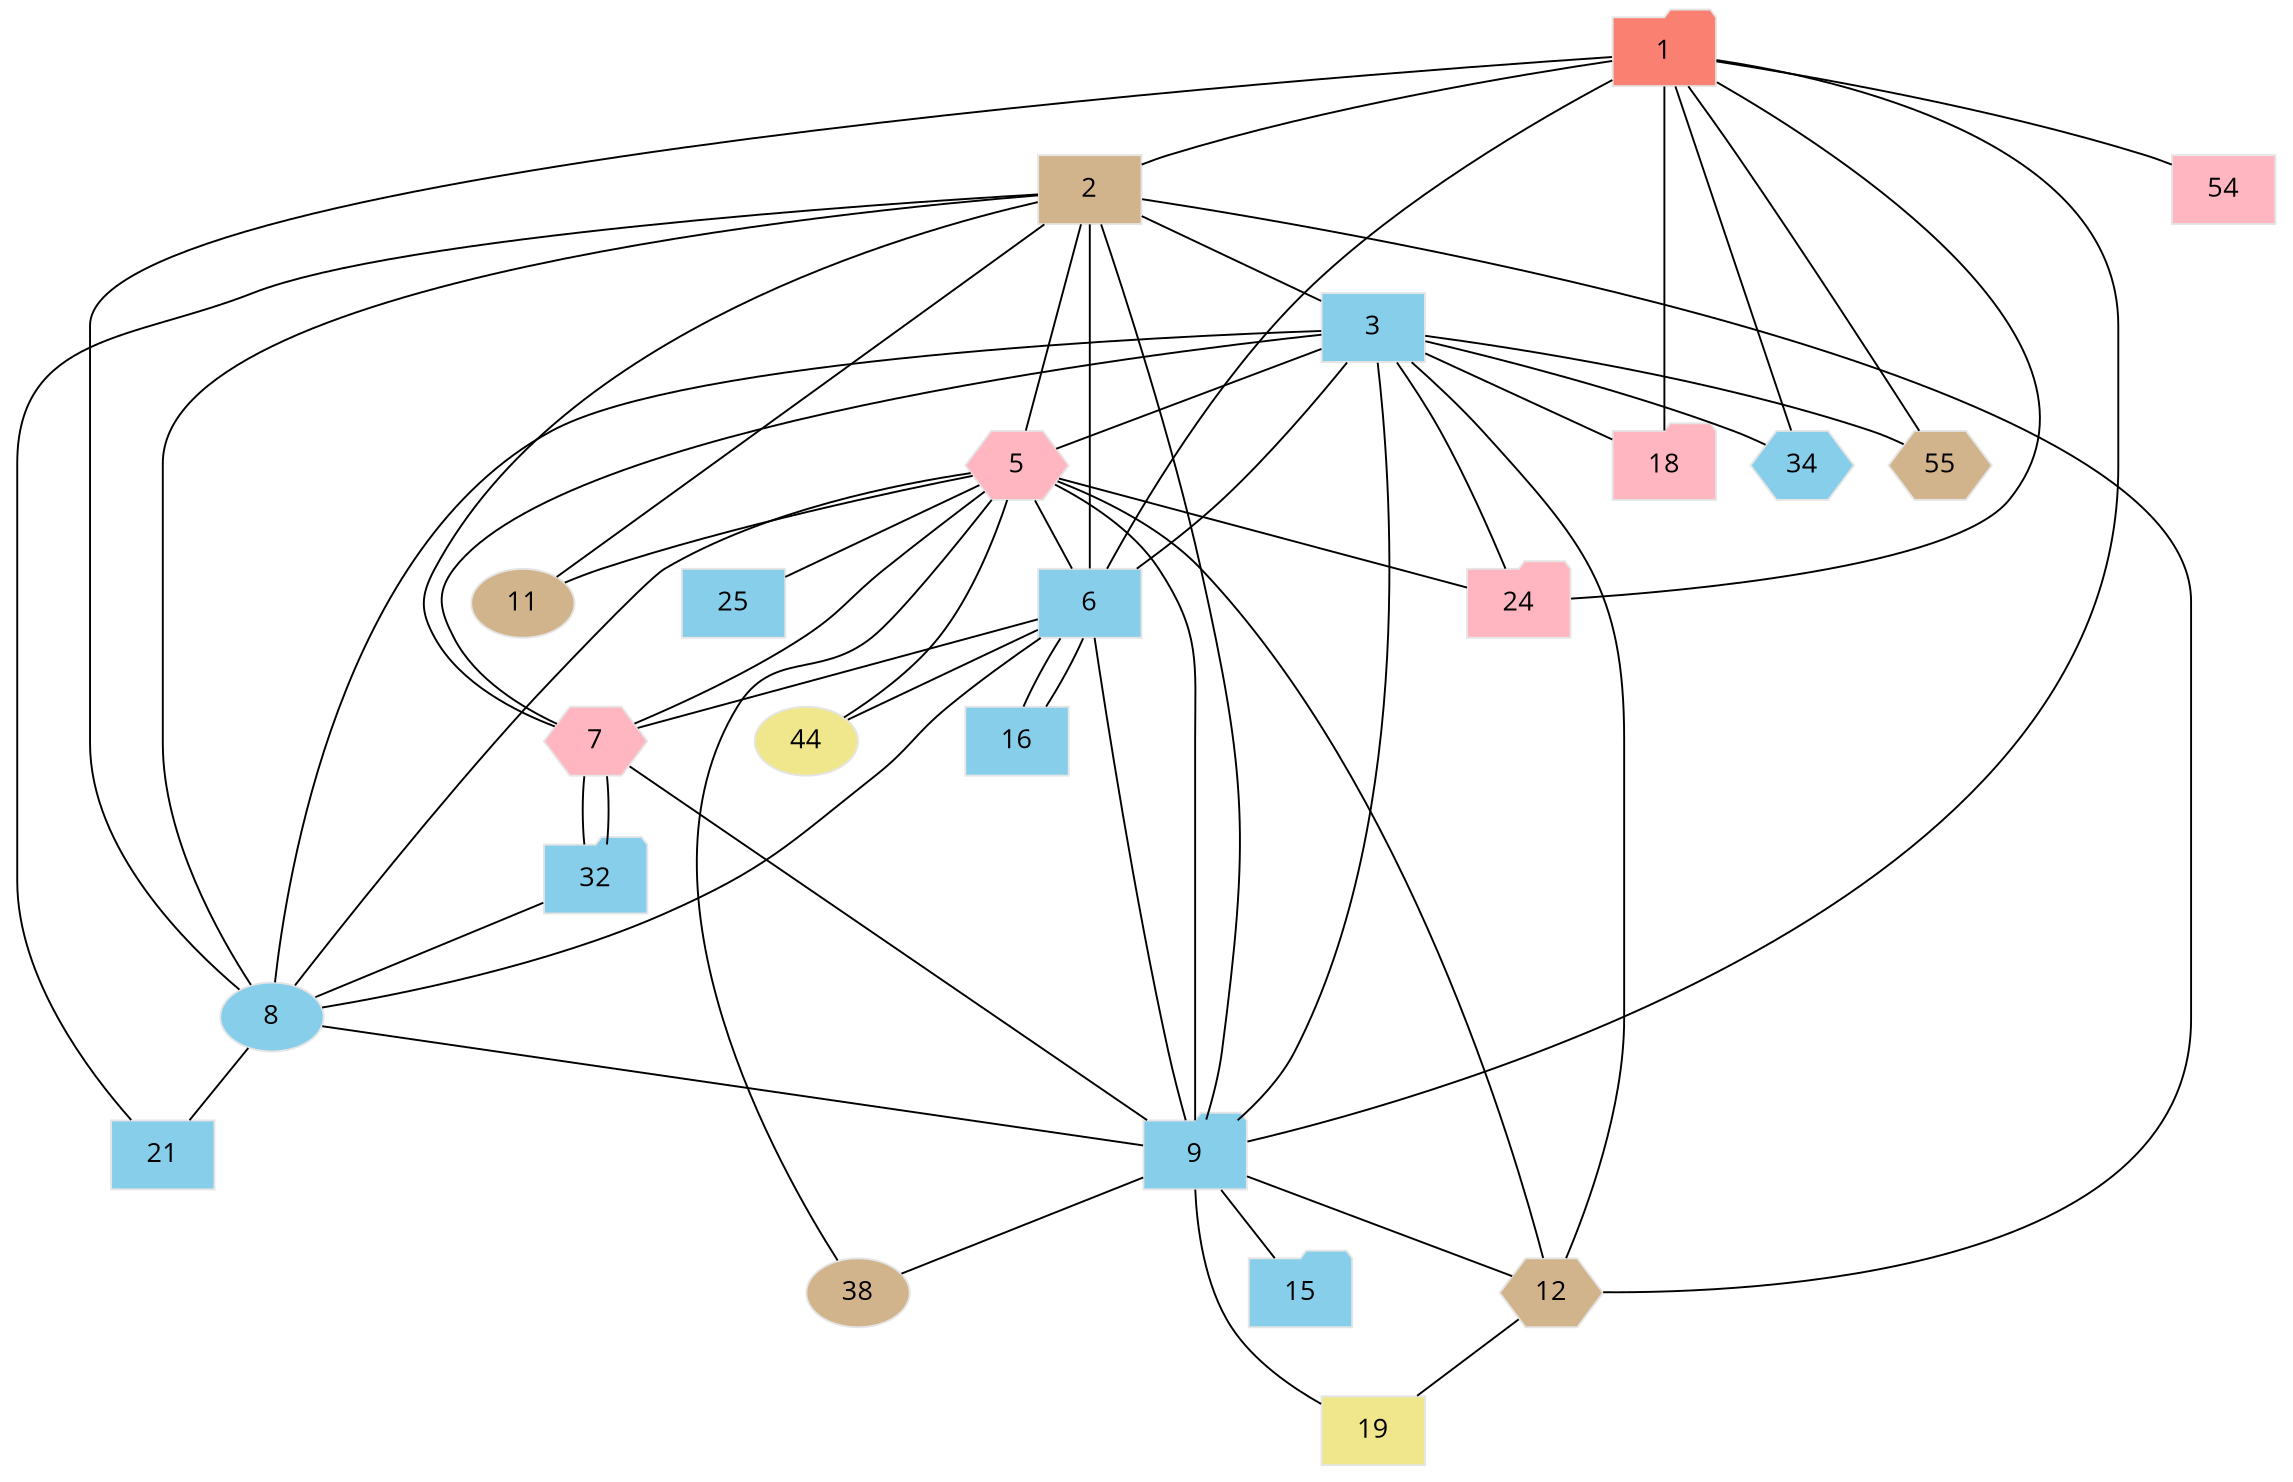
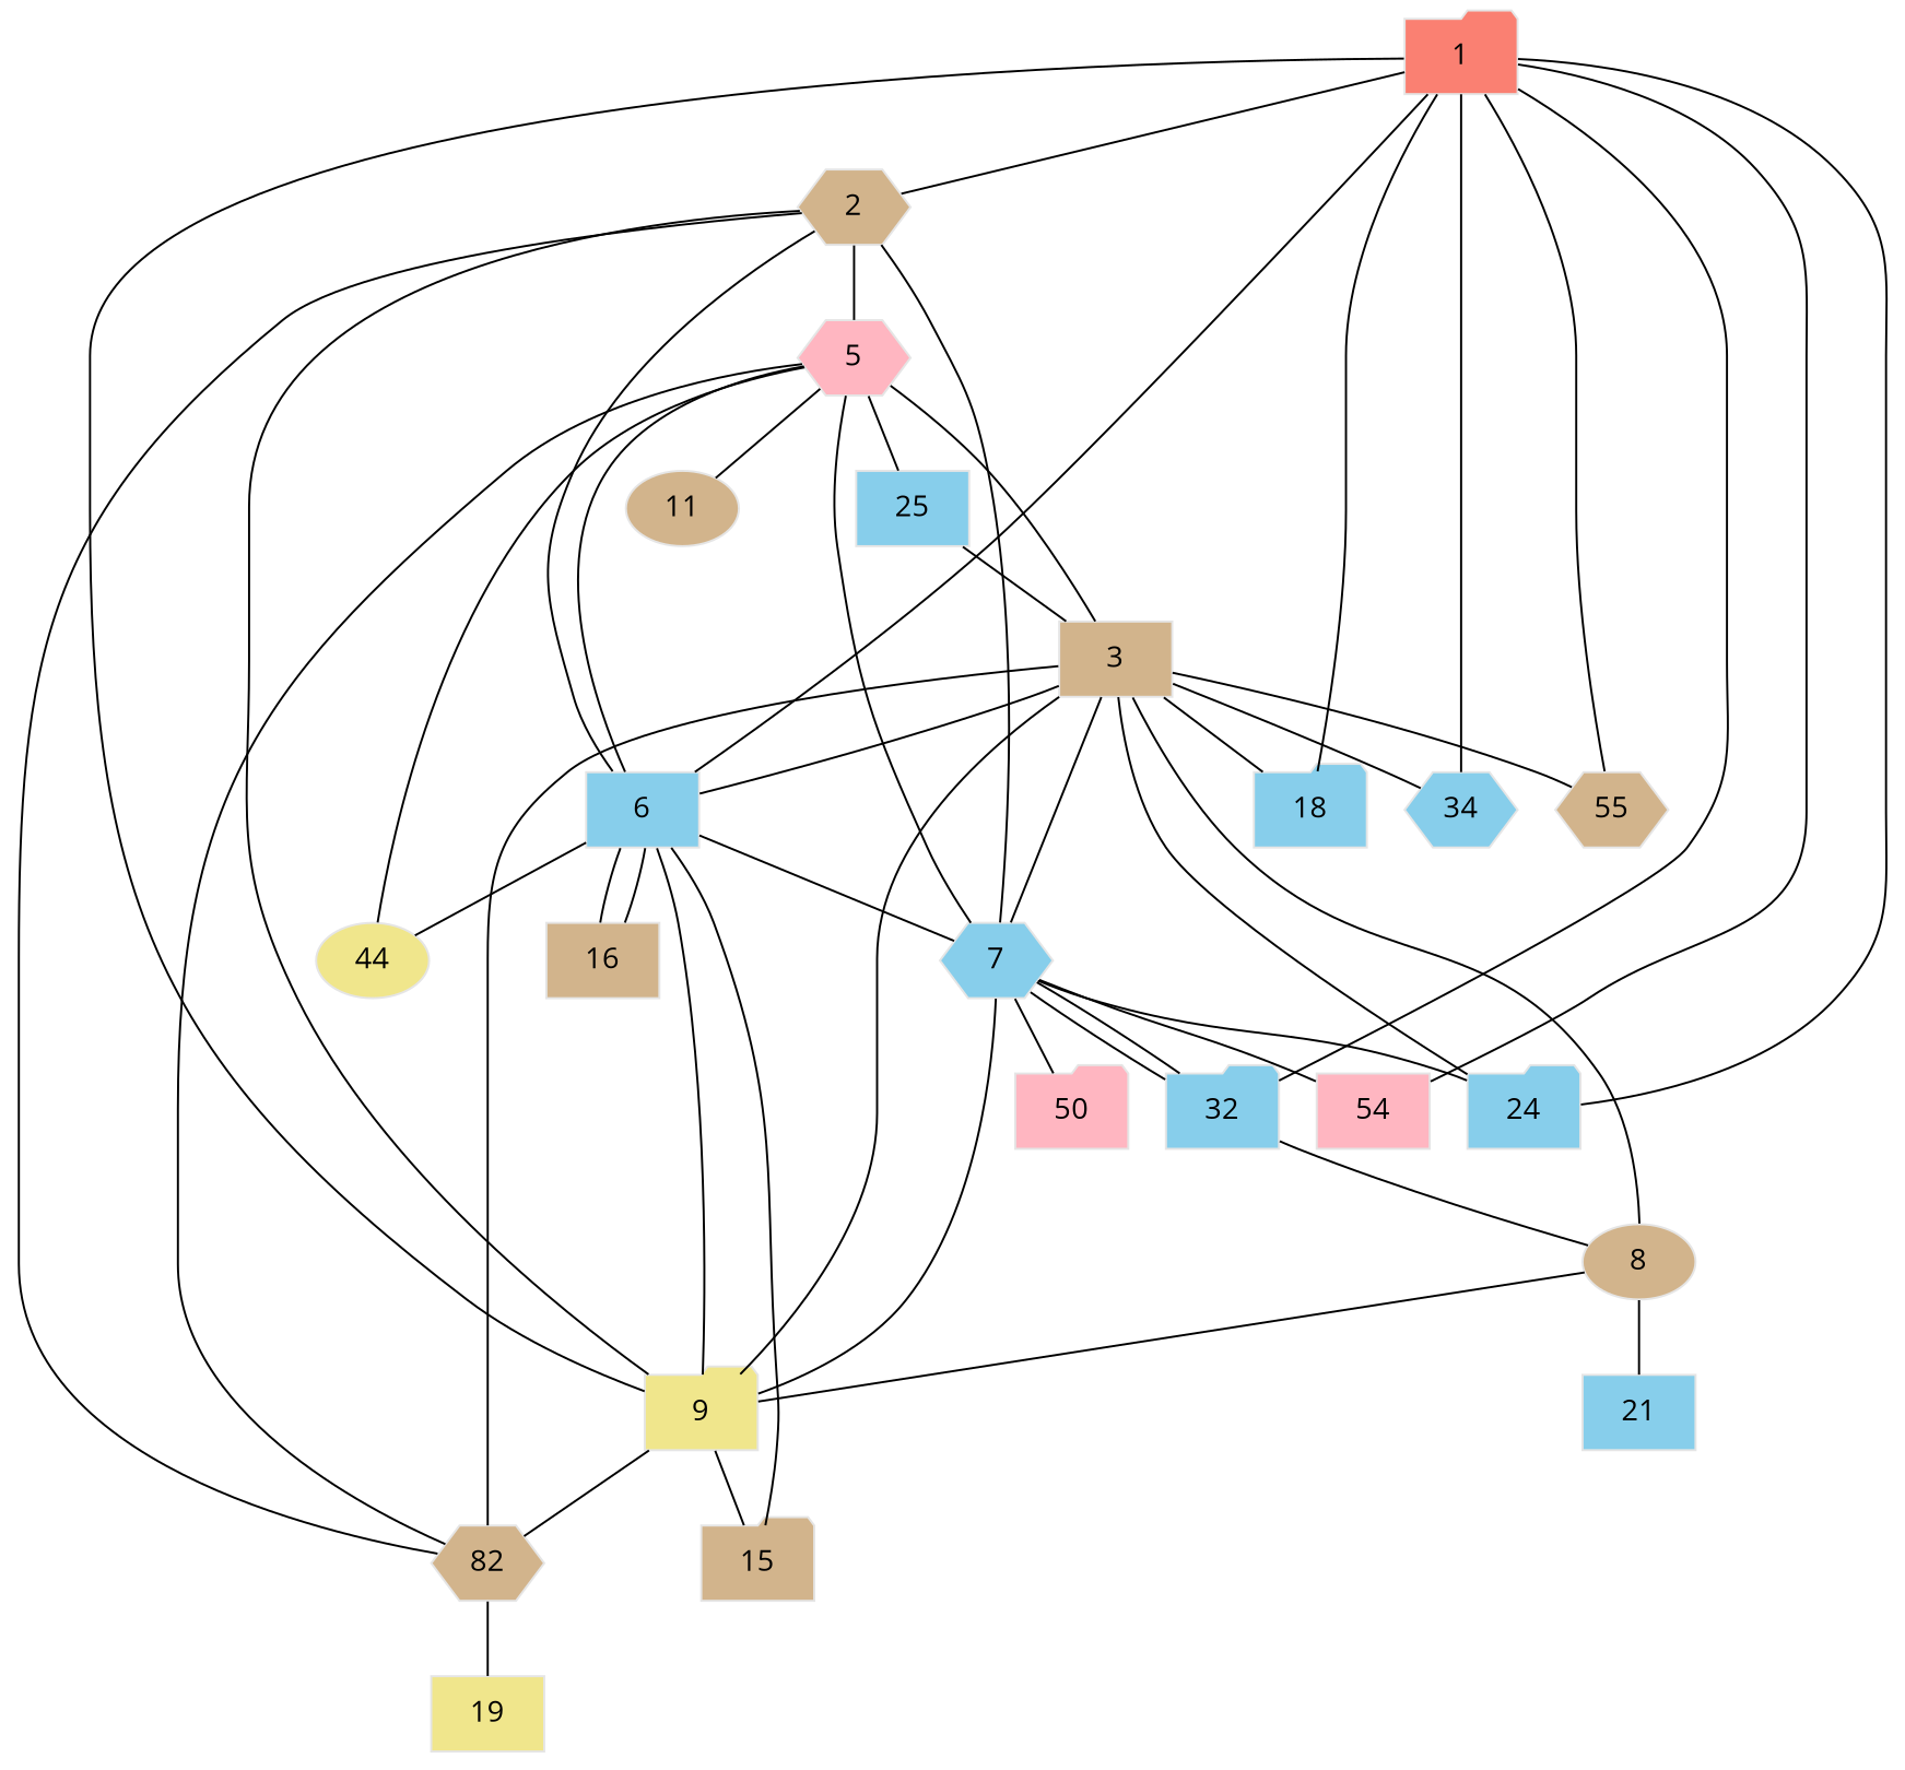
  graph {
    fontname="Open Sans"
    node [color=gray90 fillcolor=tan fontname="Open Sans" shape=box style=filled]
    edge [fontname="Open Sans"]
    1 [fillcolor=salmon shape=folder super="+27+19"]
-   2
+   2 [shape=hexagon]
    6 [fillcolor=skyblue]
-   8 [fillcolor=skyblue shape=ellipse]
-   9 [fillcolor=skyblue shape=folder super="+43+36"]
-   18 [fillcolor=lightpink shape=folder]
-   24 [fillcolor=lightpink shape=folder super="+56"]
+   8 [shape=ellipse]
+   9 [fillcolor=khaki shape=folder super="+43+36"]
+   18 [fillcolor=skyblue shape=folder]
+   24 [fillcolor=skyblue shape=folder super="+56"]
    34 [fillcolor=skyblue shape=hexagon]
    n9 [fillcolor=lightpink label=54]
    55 [shape=hexagon]
-   3 [fillcolor=skyblue super="+4+17"]
+   3 [super="+4+17"]
    5 [fillcolor=lightpink shape=hexagon super="+10+35+30"]
-   7 [fillcolor=lightpink shape=hexagon super="+41"]
+   7 [fillcolor=skyblue shape=hexagon super="+41"]
    11 [shape=ellipse super="+26"]
-   12 [shape=hexagon]
+   12 [shape=hexagon label=82]
    21 [fillcolor=skyblue]
    25 [fillcolor=skyblue super="+29"]
    44 [fillcolor=khaki shape=ellipse]
-   38 [shape=ellipse]
-   16 [fillcolor=skyblue super="+47"]
+   16 [super="+47"]
+   50 [fillcolor=lightpink shape=folder]
    32 [fillcolor=skyblue shape=folder]
-   15 [fillcolor=skyblue shape=folder]
+   15 [shape=folder]
    n24 [fillcolor=khaki label=19]
    1 -- 2
    1 -- 6 [weight=2]
-   1 -- 8 [weight=2]
+   1 -- 32 [weight=2]
    1 -- 9
    1 -- 18
    1 -- 24
    1 -- 34
    1 -- n9
    1 -- 55
    2 -- 6
-   2 -- 8
    2 -- 9
-   2 -- 3 [weight=4]
+   25 -- 3 [weight=4]
    2 -- 5 [weight=2]
    2 -- 7
-   2 -- 11
    2 -- 12
-   2 -- 21
-   6 -- 8
+   6 -- 15
    6 -- 9
    6 -- 7
    6 -- 44
    6 -- 16 [weight=2]
    6 -- 16
    8 -- 9
    8 -- 21
    9 -- 12 [weight=2]
-   9 -- 38
    9 -- 15
-   9 -- n24
    3 -- 6 [weight=2]
    3 -- 8 [weight=3]
    3 -- 9 [weight=3]
    3 -- 18
    3 -- 24
    3 -- 34
    3 -- 55
    3 -- 5 [weight=7]
    3 -- 7 [weight=2]
    3 -- 12 [weight=2]
    5 -- 6 [weight=2]
-   5 -- 8 [weight=2]
-   5 -- 9 [weight=4]
-   5 -- 24
+   7 -- 24
    5 -- 7 [weight=2]
    5 -- 11 [weight=2]
    5 -- 12
    5 -- 25 [weight=2]
    5 -- 44
-   5 -- 38
    7 -- 9 [weight=3]
+   7 -- n9
+   7 -- 50
    7 -- 32
    7 -- 32
    12 -- n24
    32 -- 8
  }
